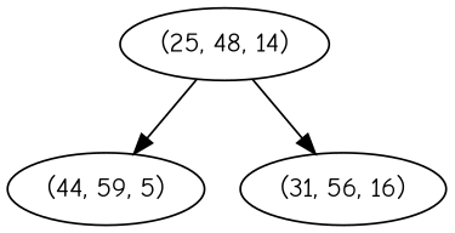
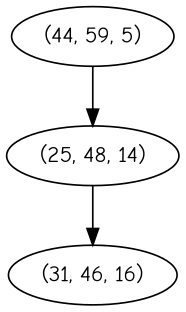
  digraph {
    fontname="Comic Neue"
    node [fontname="Comic Neue"]
    edge [fontname="Comic Neue"]
    n1 [label="(44, 59, 5)"]
    "(25, 48, 14)"
-   "(31, 46, 16)" [label="(31, 56, 16)"]
-   "(25, 48, 14)" -> n1
+   "(31, 46, 16)"
+   n1 -> "(25, 48, 14)"
    "(25, 48, 14)" -> "(31, 46, 16)"
  }
